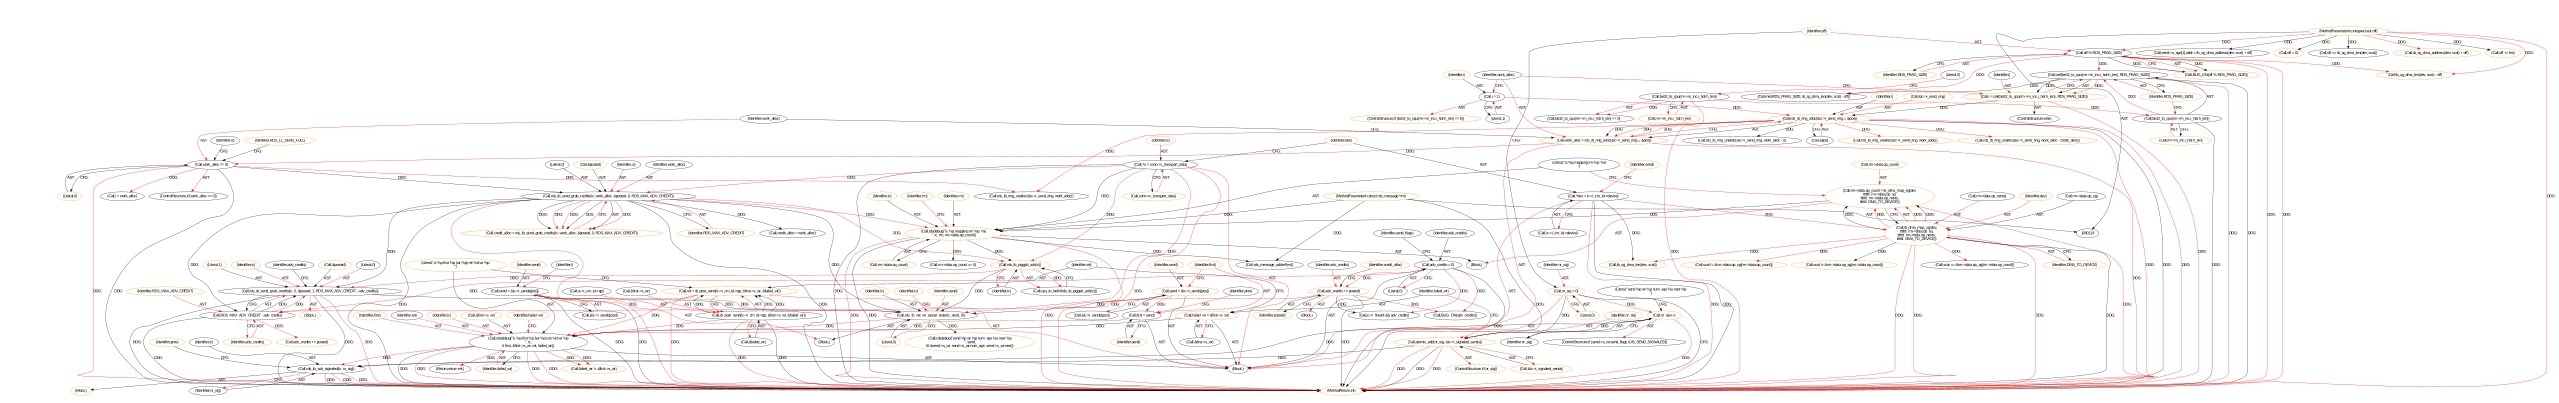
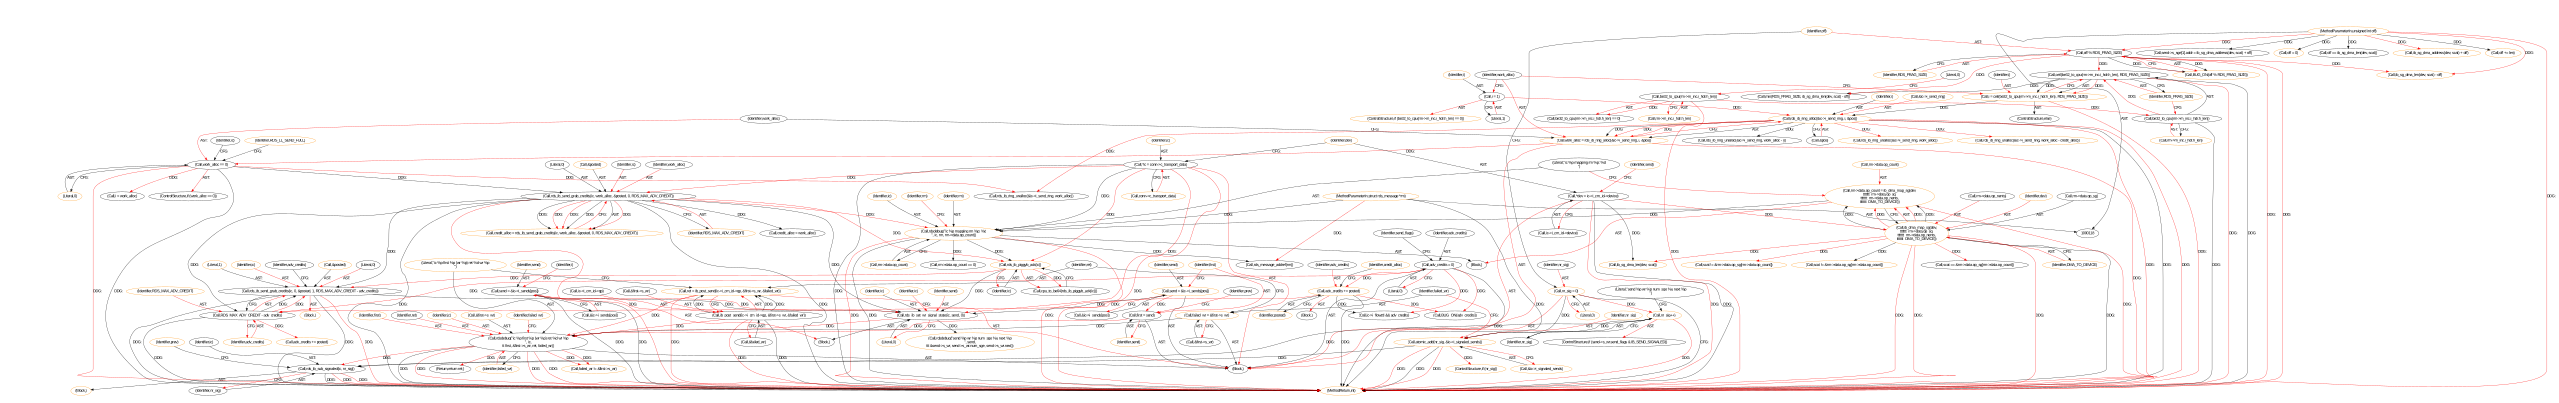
  digraph {
    fontname="Liberation Sans"
    node [color=darkorange fontname="Liberation Sans"]
    edge [color=red fontname="Liberation Sans"]
    n1 [color=black label="(Call,rds_ib_sub_signaled(ic, nr_sig))"]
    n2 [label="(MethodReturn,int)"]
    n3 [label="(Block,)"]
    n4 [color=black label="(Identifier,nr_sig)"]
    n5 [color=black label="(Call,rdsdebug(\"ic %p first %p (wr %p) ret %d wr %p\n\", ic,\n\t\t first, &first->s_wr, ret, failed_wr))"]
    n6 [label="(Call,failed_wr != &first->s_wr)"]
    n7 [color=black label="(Block,)"]
    n8 [color=black label="(Return,return ret;)"]
    n9 [label="(Identifier,failed_wr)"]
    n10 [color=black label="(Call,rds_ib_set_wr_signal_state(ic, send, 0))"]
    n11 [color=black label="(Block,)"]
    n12 [label="(Call,rdsdebug(\"send %p wr %p num_sge %u next %p\n\", send,\n\t\t\t &send->s_wr, send->s_wr.num_sge, send->s_wr.next))"]
    n13 [label="(Literal,0)"]
    n14 [label="(Call,rds_ib_piggyb_ack(ic))"]
    n15 [color=black label="(Call,rds_ib_send_grab_credits(ic, 0, &posted, 1, RDS_MAX_ADV_CREDIT - adv_credits))"]
    n16 [color=black label="(Identifier,ic)"]
    n17 [color=black label="(Call,cpu_to_be64(rds_ib_piggyb_ack(ic)))"]
    n18 [color=black label="(Call,RDS_MAX_ADV_CREDIT - adv_credits)"]
    n19 [label="(Block,)"]
    n20 [color=black label="(Call,rds_ib_send_grab_credits(ic, work_alloc, &posted, 0, RDS_MAX_ADV_CREDIT))"]
    n21 [label="(Call,rdsdebug(\"ic %p mapping rm %p: %d\n\", ic, rm, rm->data.op_count))"]
    n22 [color=black label="(Call,credit_alloc < work_alloc)"]
    n23 [label="(Call,credit_alloc = rds_ib_send_grab_credits(ic, work_alloc, &posted, 0, RDS_MAX_ADV_CREDIT))"]
    n24 [label="(Identifier,RDS_MAX_ADV_CREDIT)"]
    n25 [label="(Call,rm->data.op_count)"]
    n26 [color=black label="(Block,)"]
    n27 [color=black label="(Call,rds_message_addref(rm))"]
    n28 [color=black label="(Call,rm->data.op_count == 0)"]
    n29 [label="(Call,adv_credits += posted)"]
    n30 [label="(Identifier,adv_credits)"]
    n31 [color=black label="(Call,*ic = conn->c_transport_data)"]
    n32 [label="(Call,conn->c_transport_data)"]
    n33 [color=black label="(Call,work_alloc == 0)"]
    n34 [color=black label="(ControlStructure,if (work_alloc == 0))"]
    n35 [color=black label="(Call,i < work_alloc)"]
    n36 [color=black label="(Call,rds_ib_ring_unalloc(&ic->i_send_ring, work_alloc))"]
    n37 [label="(Literal,0)"]
    n38 [label="(Call,work_alloc = rds_ib_ring_alloc(&ic->i_send_ring, i, &pos))"]
    n39 [label="(Call,rds_ib_ring_alloc(&ic->i_send_ring, i, &pos))"]
    n40 [color=black label="(Call,rds_ib_ring_unalloc(&ic->i_send_ring, work_alloc - i))"]
    n41 [color=black label="(Call,&pos)"]
    n42 [label="(Call,rds_ib_ring_unalloc(&ic->i_send_ring, work_alloc))"]
    n43 [label="(Call,rds_ib_ring_unalloc(&ic->i_send_ring, work_alloc - credit_alloc))"]
    n44 [color=black label="(Call,i = 1)"]
    n45 [color=black label="(Literal,1)"]
    n46 [label="(ControlStructure,if (be32_to_cpu(rm->m_inc.i_hdr.h_len) == 0))"]
    n47 [label="(Call,i = ceil(be32_to_cpu(rm->m_inc.i_hdr.h_len), RDS_FRAG_SIZE))"]
    n48 [color=black label="(Call,ceil(be32_to_cpu(rm->m_inc.i_hdr.h_len), RDS_FRAG_SIZE))"]
    n49 [color=black label="(ControlStructure,else)"]
    n50 [label="(Identifier,RDS_FRAG_SIZE)"]
    n51 [color=black label="(Call,min(RDS_FRAG_SIZE, ib_sg_dma_len(dev, scat) - off))"]
    n52 [color=black label="(Call,be32_to_cpu(rm->m_inc.i_hdr.h_len))"]
    n53 [label="(Call,rm->m_inc.i_hdr.h_len)"]
    n54 [color=black label="(Call,be32_to_cpu(rm->m_inc.i_hdr.h_len))"]
    n55 [color=black label="(Call,be32_to_cpu(rm->m_inc.i_hdr.h_len) == 0)"]
    n56 [label="(Call,rm->m_inc.i_hdr.h_len)"]
    n57 [color=black label="(Call,off % RDS_FRAG_SIZE)"]
    n58 [label="(Call,ib_sg_dma_len(dev, scat) - off)"]
    n59 [label="(Call,BUG_ON(off % RDS_FRAG_SIZE))"]
    n60 [label="(Identifier,RDS_FRAG_SIZE)"]
-   n61 [label="(MethodParameterIn,unsigned ack off)"]
+   n61 [label="(MethodParameterIn,unsigned int off)"]
    n62 [color=black label="(Call,send->s_sge[1].addr = ib_sg_dma_address(dev, scat) + off)"]
    n63 [label="(Call,off = 0)"]
    n64 [color=black label="(Call,off == ib_sg_dma_len(dev, scat))"]
    n65 [label="(Call,ib_sg_dma_address(dev, scat) + off)"]
    n66 [label="(Call,off += len)"]
    1000118 [color=black]
    n68 [label="(MethodParameterIn,struct rds_message *rm)"]
    n69 [label="(Call,rm->data.op_count = ib_dma_map_sg(dev,\n\t\t\t\t\t\t\t  rm->data.op_sg,\n\t\t\t\t\t\t\t  rm->data.op_nents,\n\t\t\t\t\t\t\t  DMA_TO_DEVICE))"]
    n70 [label="(Call,ib_dma_map_sg(dev,\n\t\t\t\t\t\t\t  rm->data.op_sg,\n\t\t\t\t\t\t\t  rm->data.op_nents,\n\t\t\t\t\t\t\t  DMA_TO_DEVICE))"]
    n71 [label="(Call,scat != &rm->data.op_sg[rm->data.op_count])"]
    n72 [color=black label="(Call,scat == &rm->data.op_sg[rm->data.op_count])"]
    n73 [label="(Identifier,DMA_TO_DEVICE)"]
    n74 [label="(Call,ib_sg_dma_len(dev, scat))"]
    n75 [label="(Call,scat != &rm->data.op_sg[rm->data.op_count])"]
    n76 [color=black label="(Call,*dev = ic->i_cm_id->device)"]
    n77 [color=black label="(Call,ic->i_cm_id->device)"]
    n78 [label="(Call,adv_credits += posted)"]
    n79 [color=black label="(Call,ic->i_flowctl && adv_credits)"]
    n80 [color=black label="(Call,BUG_ON(adv_credits))"]
    n81 [color=black label="(Block,)"]
    n82 [label="(Identifier,posted)"]
    n83 [color=black label="(Call,adv_credits = 0)"]
    n84 [color=black label="(Literal,0)"]
    n85 [color=black label="(Call,send = &ic->i_sends[pos])"]
    n86 [color=black label="(Call,&ic->i_sends[pos])"]
    n87 [label="(Call,send = &ic->i_sends[pos])"]
    n88 [color=black label="(Call,first = send)"]
    n89 [color=black label="(Call,&ic->i_sends[pos])"]
    n90 [label="(Identifier,send)"]
    n91 [color=black label="(Call,ib_post_send(ic->i_cm_id->qp, &first->s_wr, &failed_wr))"]
    n92 [label="(Call,ret = ib_post_send(ic->i_cm_id->qp, &first->s_wr, &failed_wr))"]
    n93 [color=black label="(Call,&failed_wr)"]
    n94 [label="(Call,failed_wr = &first->s_wr)"]
    n95 [color=black label="(Call,&first->s_wr)"]
    n96 [label="(Call,nr_sig++)"]
    n97 [label="(Call,atomic_add(nr_sig, &ic->i_signaled_sends))"]
    n98 [color=black label="(Identifier,nr_sig)"]
    n99 [color=black label="(ControlStructure,if (send->s_wr.send_flags & IB_SEND_SIGNALED))"]
    n100 [label="(Call,&ic->i_signaled_sends)"]
    n101 [label="(ControlStructure,if (nr_sig))"]
    n102 [label="(Call,nr_sig = 0)"]
    n103 [label="(Literal,0)"]
    n104 [label="(Identifier,first)"]
    n105 [label="(Identifier,send)"]
    n106 [label="(Identifier,credit_alloc)"]
    n107 [color=black label="(Identifier,ret)"]
    n108 [label="(Call,&posted)"]
    n109 [label="(Literal,1)"]
    n110 [color=black label="(Literal,\"send %p wr %p num_sge %u next %p\n\")"]
    n111 [label="(Identifier,ic)"]
    n112 [color=black label="(Call,rm->data.op_nents)"]
    n113 [color=black label="(Identifier,send_flags)"]
    n114 [label="(Identifier,i)"]
    n115 [color=black label="(Identifier,ic)"]
    n116 [color=black label="(Identifier,work_alloc)"]
    n117 [label="(Call,&ic->i_send_ring)"]
    n118 [label="(Identifier,rm)"]
    n119 [label="(Literal,\"ic %p first %p (wr %p) ret %d wr %p\n\")"]
    n120 [color=black label="(Literal,\"ic %p mapping rm %p: %d\n\")"]
    n121 [label="(Identifier,ic)"]
    n122 [color=black label="(Identifier,adv_credits)"]
    n123 [label="(Identifier,ic)"]
    n124 [label="(Identifier,dev)"]
    n125 [color=black label="(Identifier,prev)"]
    n126 [label="(Identifier,i)"]
    n127 [color=black label="(Identifier,adv_credits)"]
    n128 [label="(Identifier,ic)"]
    n129 [label="(Identifier,first)"]
    n130 [color=black label="(Identifier,ic)"]
    n131 [color=black label="(Identifier,ic)"]
    n132 [label="(Identifier,RDS_LL_SEND_FULL)"]
    n133 [label="(Identifier,prev)"]
    n134 [color=black label="(Identifier,ret)"]
    n135 [label="(Call,&first->s_wr)"]
    n136 [color=black label="(Identifier,work_alloc)"]
    n137 [color=black label="(Call,rm->data.op_sg)"]
    n138 [color=black label="(Identifier,i)"]
    n139 [color=black label="(Call,&first->s_wr)"]
    n140 [label="(Identifier,nr_sig)"]
    n141 [color=black label="(Call,ic->i_cm_id->qp)"]
    n142 [label="(Call,&posted)"]
    n143 [color=black label="(Literal,0)"]
    n144 [label="(Identifier,send)"]
    n145 [label="(Identifier,ic)"]
    n146 [color=black label="(Identifier,adv_credits)"]
    n147 [color=black label="(Identifier,failed_wr)"]
    n148 [label="(Identifier,failed_wr)"]
    n149 [color=black label="(Literal,0)"]
    n150 [label="(Identifier,ic)"]
    n151 [label="(Call,rm->data.op_count)"]
    n152 [color=black label="(Identifier,nr_sig)"]
    n153 [color=black label="(Identifier,work_alloc)"]
    n154 [label="(Identifier,off)"]
    n155 [label="(Identifier,RDS_MAX_ADV_CREDIT)"]
    n156 [label="(Identifier,rm)"]
    n157 [color=black label="(Identifier,i)"]
    n158 [color=black label="(Literal,0)"]
    n159 [label="(Identifier,send)"]
    n160 [label="(Identifier,dev)"]
    n161 [label="(Identifier,send)"]
    n1 -> n2 [label="DDG: "]
    n1 -> n2 [label="DDG: "]
    n1 -> n2 [color=black label="DDG: "]
    n1 -> n3 [color=black label="AST: "]
    n1 -> n4 [label="CFG: "]
    n4 -> n1 [color=black label="AST: "]
    n5 -> n1 [label="DDG: "]
    n5 -> n2 [label="DDG: "]
    n5 -> n2 [label="DDG: "]
    n5 -> n2 [color=black label="DDG: "]
    n5 -> n2 [label="DDG: "]
    n5 -> n6 [label="DDG: "]
    n5 -> n6 [label="DDG: "]
    n5 -> n7 [color=black label="AST: "]
    n5 -> n8 [label="DDG: "]
    n5 -> n9 [color=black label="CFG: "]
    n9 -> n5 [label="AST: "]
    n10 -> n5 [label="DDG: "]
    n10 -> n11 [color=black label="AST: "]
    n10 -> n12 [color=black label="DDG: "]
    n10 -> n13 [label="CFG: "]
    n13 -> n10 [color=black label="AST: "]
    n14 -> n10 [color=black label="DDG: "]
    n14 -> n15 [label="DDG: "]
    n14 -> n16 [label="CFG: "]
    n14 -> n17 [label="AST: "]
    n14 -> n17 [label="DDG: "]
    n15 -> n2 [color=black label="DDG: "]
    n15 -> n2 [label="DDG: "]
    n15 -> n2 [color=black label="DDG: "]
    n15 -> n10 [color=black label="DDG: "]
    n15 -> n18 [color=black label="CFG: "]
    n15 -> n19 [label="AST: "]
    n16 -> n14 [color=black label="AST: "]
    n17 -> n14 [color=black label="CFG: "]
    n18 -> n2 [color=black label="DDG: "]
    n18 -> n15 [label="AST: "]
    n18 -> n15 [color=black label="DDG: "]
    n18 -> n15 [label="DDG: "]
    n18 -> n29 [label="DDG: "]
    n18 -> n30 [label="CFG: "]
    n20 -> n2 [color=black label="DDG: "]
    n20 -> n2 [color=black label="DDG: "]
    n20 -> n2 [label="DDG: "]
    n20 -> n10 [color=black label="DDG: "]
    n20 -> n14 [label="DDG: "]
    n20 -> n15 [color=black label="DDG: "]
    n20 -> n18 [color=black label="DDG: "]
    n20 -> n21 [label="DDG: "]
    n20 -> n22 [color=black label="DDG: "]
    n20 -> n23 [color=black label="AST: "]
    n20 -> n23 [label="DDG: "]
    n20 -> n23 [color=black label="DDG: "]
    n20 -> n23 [label="DDG: "]
    n20 -> n23 [label="DDG: "]
    n20 -> n23 [color=black label="DDG: "]
    n20 -> n24 [color=black label="CFG: "]
    n21 -> n2 [color=black label="DDG: "]
    n21 -> n2 [label="DDG: "]
    n21 -> n2 [label="DDG: "]
    n21 -> n14 [color=black label="DDG: "]
    n21 -> n25 [color=black label="CFG: "]
    n21 -> n26 [color=black label="AST: "]
    n21 -> n27 [color=black label="DDG: "]
    n21 -> n28 [color=black label="DDG: "]
    n23 -> n20 [label="CFG: "]
    n24 -> n20 [label="AST: "]
    n25 -> n21 [color=black label="AST: "]
    n30 -> n18 [label="AST: "]
    n31 -> n2 [label="DDG: "]
    n31 -> n2 [color=black label="DDG: "]
    n31 -> n7 [label="AST: "]
    n31 -> n10 [label="DDG: "]
    n31 -> n14 [label="DDG: "]
    n31 -> n20 [label="DDG: "]
    n31 -> n21 [color=black label="DDG: "]
    n31 -> n32 [color=black label="CFG: "]
    n32 -> n31 [label="AST: "]
    n33 -> n2 [label="DDG: "]
    n33 -> n2 [color=black label="DDG: "]
    n33 -> n20 [color=black label="DDG: "]
    n33 -> n34 [label="AST: "]
    n33 -> n35 [label="DDG: "]
    n33 -> n36 [label="DDG: "]
    n33 -> n37 [color=black label="CFG: "]
    n37 -> n33 [color=black label="AST: "]
    n38 -> n2 [label="DDG: "]
    n38 -> n7 [label="AST: "]
    n38 -> n33 [label="DDG: "]
    n38 -> n39 [label="CFG: "]
    n39 -> n2 [label="DDG: "]
    n39 -> n2 [color=black label="DDG: "]
    n39 -> n2 [label="DDG: "]
    n39 -> n36 [label="DDG: "]
    n39 -> n38 [color=black label="AST: "]
    n39 -> n38 [color=black label="DDG: "]
    n39 -> n38 [label="DDG: "]
    n39 -> n38 [label="DDG: "]
    n39 -> n40 [color=black label="DDG: "]
    n39 -> n41 [color=black label="CFG: "]
    n39 -> n42 [label="DDG: "]
    n39 -> n43 [label="DDG: "]
    n41 -> n39 [label="AST: "]
    n44 -> n39 [label="DDG: "]
    n44 -> n45 [color=black label="CFG: "]
    n44 -> n46 [label="AST: "]
    n45 -> n44 [label="AST: "]
    n47 -> n2 [label="DDG: "]
    n47 -> n39 [color=black label="DDG: "]
    n47 -> n48 [label="CFG: "]
    n47 -> n49 [color=black label="AST: "]
    n48 -> n2 [color=black label="DDG: "]
    n48 -> n2 [label="DDG: "]
    n48 -> n47 [color=black label="AST: "]
    n48 -> n47 [label="DDG: "]
    n48 -> n47 [color=black label="DDG: "]
    n48 -> n50 [color=black label="CFG: "]
    n48 -> n51 [color=black label="DDG: "]
    n50 -> n48 [label="AST: "]
    n50 -> n52 [label="CFG: "]
    n52 -> n2 [color=black label="DDG: "]
    n52 -> n48 [color=black label="AST: "]
    n52 -> n48 [label="DDG: "]
    n52 -> n53 [color=black label="CFG: "]
    n53 -> n52 [label="AST: "]
    n54 -> n2 [label="DDG: "]
    n54 -> n52 [label="DDG: "]
    n54 -> n55 [label="AST: "]
    n54 -> n55 [label="DDG: "]
    n54 -> n56 [label="CFG: "]
    n56 -> n54 [label="AST: "]
    n57 -> n2 [label="DDG: "]
    n57 -> n2 [label="DDG: "]
    n57 -> n48 [label="DDG: "]
    n57 -> n51 [label="DDG: "]
    n57 -> n58 [label="DDG: "]
    n57 -> n59 [label="AST: "]
    n57 -> n59 [color=black label="DDG: "]
    n57 -> n59 [color=black label="DDG: "]
    n57 -> n60 [color=black label="CFG: "]
    n59 -> n57 [label="CFG: "]
    n60 -> n57 [label="AST: "]
    n61 -> n2 [label="DDG: "]
    n61 -> n57 [label="DDG: "]
    n61 -> n58 [label="DDG: "]
    n61 -> n62 [color=black label="DDG: "]
    n61 -> n63 [color=black label="DDG: "]
    n61 -> n64 [color=black label="DDG: "]
    n61 -> n65 [label="DDG: "]
    n61 -> n66 [color=black label="DDG: "]
    n61 -> 1000118 [color=black label="AST: "]
    n68 -> n2 [color=black label="DDG: "]
    n68 -> n21 [color=black label="DDG: "]
-   n68 -> n27 [color=black label="DDG: "]
+   n68 -> n27 [label="DDG: "]
    n68 -> 1000118 [color=black label="AST: "]
    n69 -> n2 [label="DDG: "]
    n69 -> n21 [color=black label="DDG: "]
    n69 -> n26 [label="AST: "]
    n69 -> n70 [color=black label="CFG: "]
    n70 -> n2 [label="DDG: "]
    n70 -> n2 [color=black label="DDG: "]
    n70 -> n2 [label="DDG: "]
    n70 -> n2 [label="DDG: "]
    n70 -> n69 [label="AST: "]
    n70 -> n69 [label="DDG: "]
    n70 -> n69 [color=black label="DDG: "]
    n70 -> n69 [color=black label="DDG: "]
    n70 -> n69 [label="DDG: "]
    n70 -> n71 [color=black label="DDG: "]
    n70 -> n72 [label="DDG: "]
    n70 -> n73 [color=black label="CFG: "]
    n70 -> n74 [label="DDG: "]
    n70 -> n75 [label="DDG: "]
    n73 -> n70 [label="AST: "]
    n76 -> n2 [label="DDG: "]
    n76 -> n2 [color=black label="DDG: "]
    n76 -> n7 [label="AST: "]
    n76 -> n70 [label="DDG: "]
    n76 -> n74 [color=black label="DDG: "]
    n76 -> n77 [label="CFG: "]
    n77 -> n76 [color=black label="AST: "]
    n78 -> n2 [color=black label="DDG: "]
    n78 -> n18 [label="DDG: "]
    n78 -> n79 [color=black label="DDG: "]
    n78 -> n80 [label="DDG: "]
    n78 -> n81 [label="AST: "]
    n78 -> n82 [color=black label="CFG: "]
    n82 -> n78 [color=black label="AST: "]
    n83 -> n2 [color=black label="DDG: "]
    n83 -> n7 [color=black label="AST: "]
    n83 -> n18 [label="DDG: "]
    n83 -> n78 [label="DDG: "]
    n83 -> n79 [label="DDG: "]
    n83 -> n80 [label="DDG: "]
    n83 -> n84 [label="CFG: "]
    n84 -> n83 [color=black label="AST: "]
    n85 -> n2 [color=black label="DDG: "]
    n85 -> n2 [color=black label="DDG: "]
    n85 -> n10 [label="DDG: "]
    n85 -> n11 [label="AST: "]
    n85 -> n86 [color=black label="CFG: "]
    n86 -> n85 [label="AST: "]
    n87 -> n7 [color=black label="AST: "]
    n87 -> n10 [color=black label="DDG: "]
    n87 -> n88 [label="DDG: "]
    n87 -> n89 [label="CFG: "]
    n88 -> n5 [label="DDG: "]
    n88 -> n7 [color=black label="AST: "]
    n88 -> n90 [label="CFG: "]
    n89 -> n87 [color=black label="AST: "]
    n90 -> n88 [color=black label="AST: "]
    n91 -> n2 [color=black label="DDG: "]
    n91 -> n2 [label="DDG: "]
    n91 -> n5 [label="DDG: "]
    n91 -> n92 [label="AST: "]
    n91 -> n92 [color=black label="DDG: "]
    n91 -> n92 [color=black label="DDG: "]
    n91 -> n92 [color=black label="DDG: "]
    n91 -> n93 [label="CFG: "]
    n92 -> n2 [label="DDG: "]
    n92 -> n5 [label="DDG: "]
    n92 -> n7 [label="AST: "]
    n92 -> n91 [label="CFG: "]
    n93 -> n91 [color=black label="AST: "]
    n94 -> n5 [color=black label="DDG: "]
    n94 -> n7 [color=black label="AST: "]
    n94 -> n95 [label="CFG: "]
    n95 -> n94 [color=black label="AST: "]
    n96 -> n1 [color=black label="DDG: "]
    n96 -> n2 [label="DDG: "]
    n96 -> n97 [color=black label="DDG: "]
    n96 -> n98 [color=black label="CFG: "]
    n96 -> n99 [label="AST: "]
    n97 -> n1 [color=black label="DDG: "]
    n97 -> n2 [color=black label="DDG: "]
    n97 -> n2 [label="DDG: "]
    n97 -> n2 [label="DDG: "]
    n97 -> n100 [label="CFG: "]
-   n97 -> n101 [label="AST: "]
+   n97 -> n101 [label="DDG: "]
    n98 -> n96 [color=black label="AST: "]
    n100 -> n97 [color=black label="AST: "]
    n102 -> n2 [color=black label="CFG: "]
    n102 -> n7 [label="AST: "]
    n102 -> n96 [label="DDG: "]
    n102 -> n97 [color=black label="DDG: "]
    n102 -> n103 [label="CFG: "]
    n103 -> n102 [color=black label="AST: "]
    n104 -> n5 [label="AST: "]
    n105 -> n87 [color=black label="AST: "]
    n106 -> n78 [color=black label="CFG: "]
    n107 -> n5 [label="AST: "]
    n108 -> n20 [color=black label="AST: "]
    n109 -> n15 [color=black label="AST: "]
    n110 -> n96 [color=black label="CFG: "]
    n111 -> n5 [label="AST: "]
    n112 -> n70 [label="AST: "]
    n113 -> n83 [color=black label="CFG: "]
    n114 -> n39 [color=black label="AST: "]
    n115 -> n20 [label="AST: "]
    n116 -> n33 [label="AST: "]
    n116 -> n38 [color=black label="CFG: "]
    n117 -> n39 [label="AST: "]
    n118 -> n21 [color=black label="AST: "]
    n119 -> n5 [color=black label="AST: "]
    n119 -> n92 [color=black label="CFG: "]
    n120 -> n21 [color=black label="AST: "]
    n120 -> n69 [label="CFG: "]
    n121 -> n21 [color=black label="AST: "]
    n122 -> n83 [color=black label="AST: "]
    n123 -> n15 [label="AST: "]
    n124 -> n70 [label="AST: "]
    n125 -> n88 [label="CFG: "]
    n126 -> n44 [color=black label="AST: "]
    n127 -> n15 [color=black label="CFG: "]
    n128 -> n10 [color=black label="AST: "]
    n129 -> n87 [label="CFG: "]
    n129 -> n88 [label="AST: "]
    n130 -> n33 [color=black label="CFG: "]
    n131 -> n1 [color=black label="AST: "]
    n132 -> n33 [color=black label="CFG: "]
    n133 -> n1 [color=black label="CFG: "]
    n134 -> n92 [color=black label="AST: "]
    n134 -> n94 [color=black label="CFG: "]
    n135 -> n5 [color=black label="AST: "]
    n136 -> n20 [label="AST: "]
    n137 -> n70 [color=black label="AST: "]
    n138 -> n85 [label="CFG: "]
    n139 -> n91 [label="AST: "]
    n140 -> n97 [label="AST: "]
    n141 -> n91 [label="AST: "]
    n142 -> n15 [color=black label="AST: "]
    n143 -> n54 [label="CFG: "]
    n144 -> n85 [color=black label="AST: "]
    n145 -> n31 [color=black label="AST: "]
    n146 -> n78 [label="AST: "]
    n147 -> n94 [color=black label="AST: "]
    n147 -> n97 [label="CFG: "]
    n148 -> n5 [label="CFG: "]
    n149 -> n20 [color=black label="AST: "]
    n150 -> n10 [label="CFG: "]
    n151 -> n69 [label="AST: "]
    n152 -> n102 [label="AST: "]
    n153 -> n38 [label="AST: "]
    n153 -> n44 [label="CFG: "]
    n153 -> n47 [label="CFG: "]
    n154 -> n57 [label="AST: "]
    n154 -> n102 [color=black label="CFG: "]
    n155 -> n18 [label="AST: "]
    n156 -> n21 [label="CFG: "]
    n157 -> n47 [label="AST: "]
    n158 -> n15 [label="AST: "]
    n159 -> n76 [label="CFG: "]
    n160 -> n31 [color=black label="CFG: "]
    n160 -> n76 [color=black label="AST: "]
    n161 -> n10 [label="AST: "]
  }
